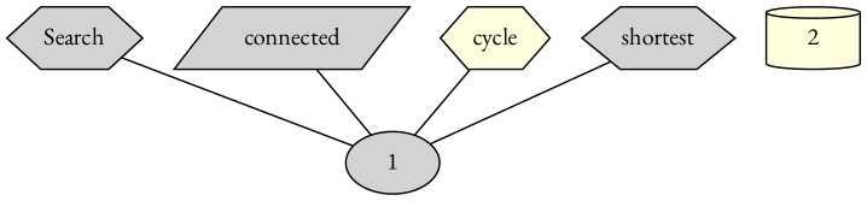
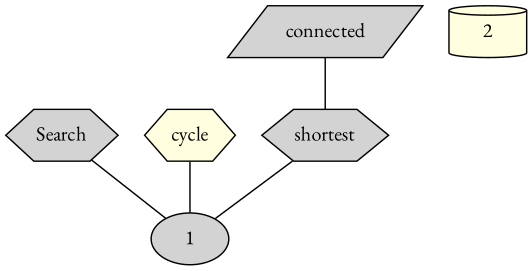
  graph {
    fontname="EB Garamond"
    node [fillcolor=lightgrey fontname="EB Garamond" shape=hexagon style=filled]
    edge [fontname="EB Garamond"]
    Search
    1 [shape=ellipse]
    connected [shape=parallelogram]
    cycle [fillcolor=lightyellow]
    shortest
    n6 [fillcolor=lightyellow label=2 shape=cylinder]
    Search -- 1
-   connected -- 1
+   connected -- shortest
    cycle -- 1
    shortest -- 1
  }
